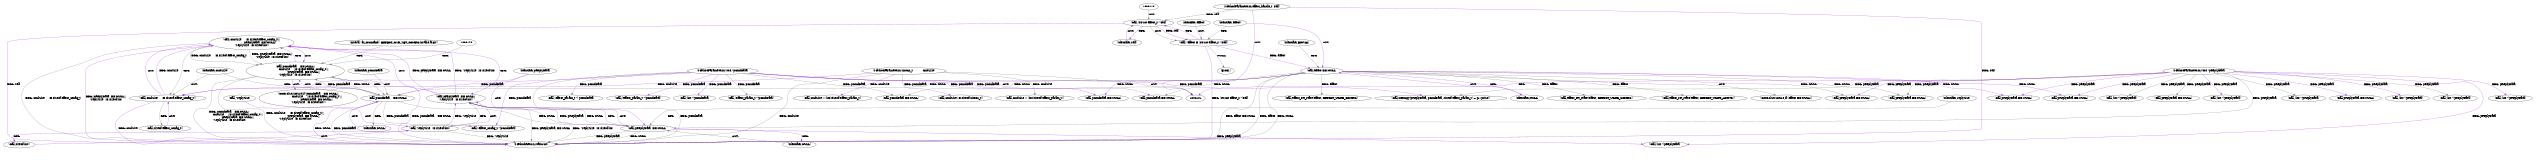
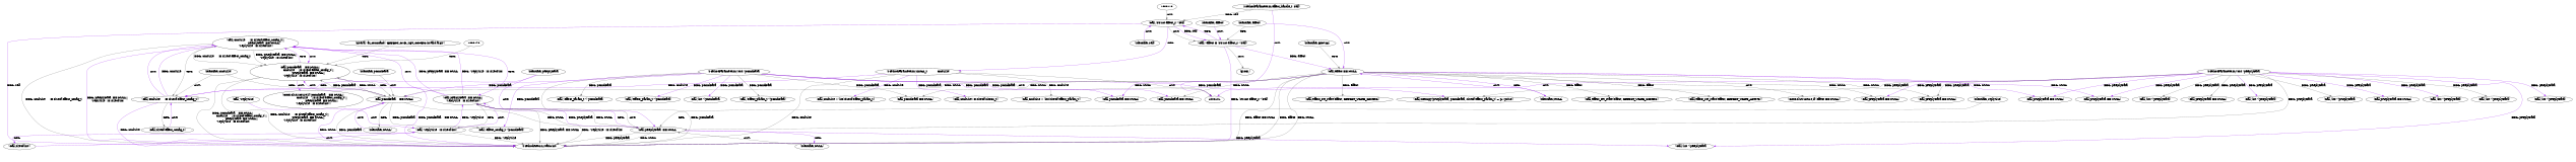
  digraph {
    fontname="DejaVu Serif"
    node [fontname="DejaVu Serif"]
    edge [color=gray40 fontname="DejaVu Serif"]
    n1 [label="(Call,cmdSize     != sizeof(effect_config_t)||\n                    pReplyData  == NULL||\n *replySize  != sizeof(int))"]
    n2 [label="(Call,cmdSize     != sizeof(effect_config_t))"]
    n3 [label="(Call,pReplyData  == NULL||\n *replySize  != sizeof(int))"]
    n4 [label="(Call,pCmdData    == NULL||\n                    cmdSize     != sizeof(effect_config_t)||\n                    pReplyData  == NULL||\n *replySize  != sizeof(int))"]
    n5 [label="(MethodReturn,static int)"]
    n6 [label="(Call,sizeof(effect_config_t))"]
    n7 [label="(Call,pReplyData  == NULL)"]
    n8 [label="(Call,*replySize  != sizeof(int))"]
    n9 [label="(Call,pCmdData    == NULL)"]
    n10 [label="(ControlStructure,if (pCmdData    == NULL||\n                    cmdSize     != sizeof(effect_config_t)||\n                    pReplyData  == NULL||\n *replySize  != sizeof(int)))"]
    n11 [label="(MethodParameterIn,uint32_t            cmdSize)"]
    n12 [label="(Call,cmdSize != sizeof(uint32_t))"]
    n13 [label="(Call,cmdSize < (int)sizeof(effect_param_t))"]
    n14 [label="(Call,cmdSize < (int)sizeof(effect_param_t))"]
    1000101
    n16 [label="(Identifier,NULL)"]
    n17 [label="(Call,(int *)pReplyData)"]
    n18 [label="(Call,sizeof(int))"]
    n19 [label="(MethodParameterIn,void *pReplyData)"]
    n20 [label="(Call,memcpy(pReplyData, pCmdData, sizeof(effect_param_t) + p->psize))"]
    n21 [label="(Call,(int *)pReplyData)"]
    n22 [label="(Call,(int *)pReplyData)"]
    n23 [label="(Call,pReplyData == NULL)"]
    n24 [label="(Call,pReplyData == NULL)"]
    n25 [label="(Call,pReplyData == NULL)"]
    n26 [label="(Call,(int *)pReplyData)"]
    n27 [label="(Call,(int *)pReplyData)"]
    n28 [label="(Call,pReplyData == NULL)"]
    n29 [label="(Call,pReplyData == NULL)"]
    n30 [label="(Call,(int *)pReplyData)"]
    n31 [label="(Call,pReplyData == NULL)"]
    n32 [label="(Call,(int *)pReplyData)"]
    n33 [label="(Call,(effect_config_t *)pCmdData)"]
    n34 [label="(Identifier,NULL)"]
    n35 [label="(MethodParameterIn,void *pCmdData)"]
    n36 [label="(Call,(effect_param_t *) pCmdData)"]
    n37 [label="(Call,pCmdData == NULL)"]
    n38 [label="(Call,(effect_param_t *)pCmdData)"]
    n39 [label="(Call,(int *)pCmdData)"]
    n40 [label="(Call,(effect_param_t *)pCmdData)"]
    n41 [label="(Call,pCmdData == NULL)"]
    n42 [label="(Call,pCmdData == NULL)"]
    n43 [label="(Call,effect == NULL)"]
    n44 [label="(Call,effect_set_state(effect, EFFECT_STATE_CONFIG))"]
    n45 [label="(Identifier,NULL)"]
    n46 [label="(Call,effect_set_state(effect, EFFECT_STATE_CONFIG))"]
    n47 [label="(Call,effect_set_state(effect, EFFECT_STATE_ACTIVE))"]
    n48 [label="(ControlStructure,if (effect == NULL))"]
    n49 [label="(Call,*effect = (struct effect_s *)self)"]
    n50 [label="(Call,(struct effect_s *)self)"]
    n51 [label="(Block,)"]
    n52 [label="(Identifier,self)"]
    n53 [label="(MethodParameterIn,effect_handle_t  self)"]
    n54 [label="(Identifier,replySize)"]
    n55 [label="(Identifier,effect)"]
    n56 [label="(Identifier,pReplyData)"]
    n57 [label="(Identifier,cmdSize)"]
    n58 [label="(Call,*replySize)"]
    n59 [label="(Identifier,pCmdData)"]
    n60 [label="(Identifier,effect)"]
    n61 [label="(Literal,\"fx_command() EFFECT_CMD_SET_CONFIG invalid args\")"]
    n62 [label="(Identifier,EINVAL)"]
    1000113
    1000176
    n1 -> n2 [label="CFG: "]
    n1 -> n3 [color=purple label="CFG: "]
    n1 -> n4 [color=purple label="AST: "]
    n1 -> n4 [label="DDG: cmdSize     != sizeof(effect_config_t)"]
    n1 -> n4 [label="DDG: pReplyData  == NULL||\n *replySize  != sizeof(int)"]
    n1 -> n5 [color=purple label="DDG: pReplyData  == NULL||\n *replySize  != sizeof(int)"]
    n1 -> n5 [label="DDG: cmdSize     != sizeof(effect_config_t)"]
    n2 -> n1 [color=purple label="AST: "]
    n2 -> n1 [color=purple label="DDG: cmdSize"]
    n2 -> n5 [color=purple label="DDG: cmdSize"]
    n2 -> n6 [label="CFG: "]
    n3 -> n1 [color=purple label="AST: "]
    n3 -> n1 [color=purple label="DDG: pReplyData  == NULL"]
    n3 -> n1 [color=purple label="DDG: *replySize  != sizeof(int)"]
    n3 -> n5 [label="DDG: pReplyData  == NULL"]
    n3 -> n5 [label="DDG: *replySize  != sizeof(int)"]
    n3 -> n7 [color=purple label="CFG: "]
    n3 -> n8 [label="CFG: "]
    n4 -> n1 [color=purple label="CFG: "]
    n4 -> n5 [label="DDG: pCmdData    == NULL||\n                    cmdSize     != sizeof(effect_config_t)||\n                    pReplyData  == NULL||\n *replySize  != sizeof(int)"]
    n4 -> n5 [label="DDG: cmdSize     != sizeof(effect_config_t)||\n                    pReplyData  == NULL||\n *replySize  != sizeof(int)"]
    n4 -> n5 [color=purple label="DDG: pCmdData    == NULL"]
    n4 -> n9 [label="CFG: "]
    n4 -> n10 [color=purple label="AST: "]
    n6 -> n2 [color=purple label="AST: "]
    n7 -> n3 [label="AST: "]
    n7 -> n3 [color=purple label="DDG: pReplyData"]
    n7 -> n3 [label="DDG: NULL"]
    n7 -> n5 [label="DDG: pReplyData"]
    n7 -> n5 [label="DDG: NULL"]
    n7 -> n16 [color=purple label="CFG: "]
    n7 -> n17 [color=purple label="DDG: pReplyData"]
    n8 -> n3 [color=purple label="AST: "]
    n8 -> n3 [color=purple label="DDG: *replySize"]
    n8 -> n5 [label="DDG: *replySize"]
    n8 -> n18 [color=purple label="CFG: "]
    n9 -> n4 [color=purple label="AST: "]
    n9 -> n4 [label="DDG: pCmdData"]
    n9 -> n4 [label="DDG: NULL"]
    n9 -> n5 [label="DDG: pCmdData"]
    n9 -> n5 [color=purple label="DDG: NULL"]
    n9 -> n7 [label="DDG: NULL"]
    n9 -> n33 [label="DDG: pCmdData"]
    n9 -> n34 [label="CFG: "]
    n11 -> n2 [color=purple label="DDG: cmdSize"]
    n11 -> n5 [label="DDG: cmdSize"]
    n11 -> n12 [color=purple label="DDG: pCmdData"]
    n11 -> n13 [label="DDG: cmdSize"]
    n11 -> n14 [color=purple label="DDG: cmdSize"]
    n11 -> 1000101 [label="AST: "]
    n16 -> n7 [label="AST: "]
    n18 -> n8 [color=purple label="AST: "]
    n19 -> n7 [label="DDG: pReplyData"]
-   n19 -> 1000101 [color=purple label="CFG: "]
+   n19 -> 1000101 [color=purple label="AST: "]
    n19 -> n17 [color=purple label="DDG: pReplyData"]
    n19 -> n20 [label="DDG: pReplyData"]
    n19 -> n21 [color=purple label="DDG: pReplyData"]
    n19 -> n22 [label="DDG: pReplyData"]
    n19 -> n23 [label="DDG: pReplyData"]
    n19 -> n24 [label="DDG: pReplyData"]
    n19 -> n25 [color=purple label="DDG: pReplyData"]
    n19 -> n26 [color=purple label="DDG: pReplyData"]
    n19 -> n27 [label="DDG: pReplyData"]
    n19 -> n28 [color=purple label="DDG: pReplyData"]
    n19 -> n29 [color=purple label="DDG: pReplyData"]
    n19 -> n30 [color=purple label="DDG: pReplyData"]
    n19 -> n31 [color=purple label="DDG: pReplyData"]
    n19 -> n32 [label="DDG: pReplyData"]
    n34 -> n9 [color=purple label="AST: "]
    n35 -> n5 [label="DDG: pCmdData"]
    n35 -> n9 [color=purple label="DDG: pCmdData"]
    n35 -> 1000101 [label="AST: "]
    n35 -> n20 [color=purple label="DDG: pCmdData"]
    n35 -> n33 [color=purple label="DDG: pCmdData"]
    n35 -> n36 [label="DDG: pCmdData"]
    n35 -> n37 [label="DDG: pCmdData"]
    n35 -> n38 [color=purple label="DDG: pCmdData"]
    n35 -> n39 [color=purple label="DDG: pCmdData"]
    n35 -> n40 [label="DDG: pCmdData"]
    n35 -> n41 [color=purple label="DDG: pCmdData"]
    n35 -> n42 [color=purple label="DDG: pCmdData"]
    n43 -> n5 [label="DDG: effect"]
    n43 -> n5 [label="DDG: NULL"]
    n43 -> n5 [label="DDG: effect == NULL"]
    n43 -> n9 [label="DDG: NULL"]
    n43 -> n23 [label="DDG: NULL"]
    n43 -> n25 [color=purple label="DDG: NULL"]
    n43 -> n28 [label="DDG: NULL"]
    n43 -> n31 [color=purple label="DDG: NULL"]
    n43 -> n37 [label="DDG: NULL"]
    n43 -> n41 [color=purple label="DDG: NULL"]
    n43 -> n42 [label="DDG: NULL"]
    n43 -> n44 [label="DDG: effect"]
    n43 -> n45 [color=purple label="CFG: "]
    n43 -> n46 [label="DDG: effect"]
    n43 -> n47 [label="DDG: effect"]
    n43 -> n48 [label="AST: "]
    n45 -> n43 [color=purple label="AST: "]
    n49 -> n5 [color=purple label="DDG: (struct effect_s *)self"]
    n49 -> n43 [color=purple label="DDG: effect"]
    n49 -> n50 [color=purple label="CFG: "]
-   n49 -> n51 [label="NULL: "]
+   n49 -> n51 [label="AST: "]
    n50 -> n5 [color=purple label="DDG: self"]
    n50 -> n49 [label="AST: "]
    n50 -> n49 [color=purple label="DDG: self"]
-   n50 -> n52 [color=purple label="CFG: "]
+   n50 -> n11 [color=purple label="CFG: "]
    n52 -> n50 [color=purple label="AST: "]
-   n53 -> n5 [color=purple label="DDG: self"]
    n53 -> 1000101 [color=purple label="AST: "]
    n53 -> n50 [label="DDG: self"]
    n54 -> n7 [label="CFG: "]
    n55 -> n49 [color=purple label="AST: "]
    n56 -> n2 [color=purple label="CFG: "]
    n56 -> n7 [color=purple label="AST: "]
    n57 -> n2 [label="AST: "]
    n57 -> n9 [label="CFG: "]
    n58 -> n8 [color=purple label="AST: "]
    n59 -> n9 [label="AST: "]
    n60 -> n43 [color=purple label="AST: "]
    n60 -> n49 [label="CFG: "]
    n61 -> n4 [label="CFG: "]
    n62 -> n43 [label="CFG: "]
    1000113 -> n50 [label="AST: "]
    1000176 -> n4 [label="CFG: "]
  }
